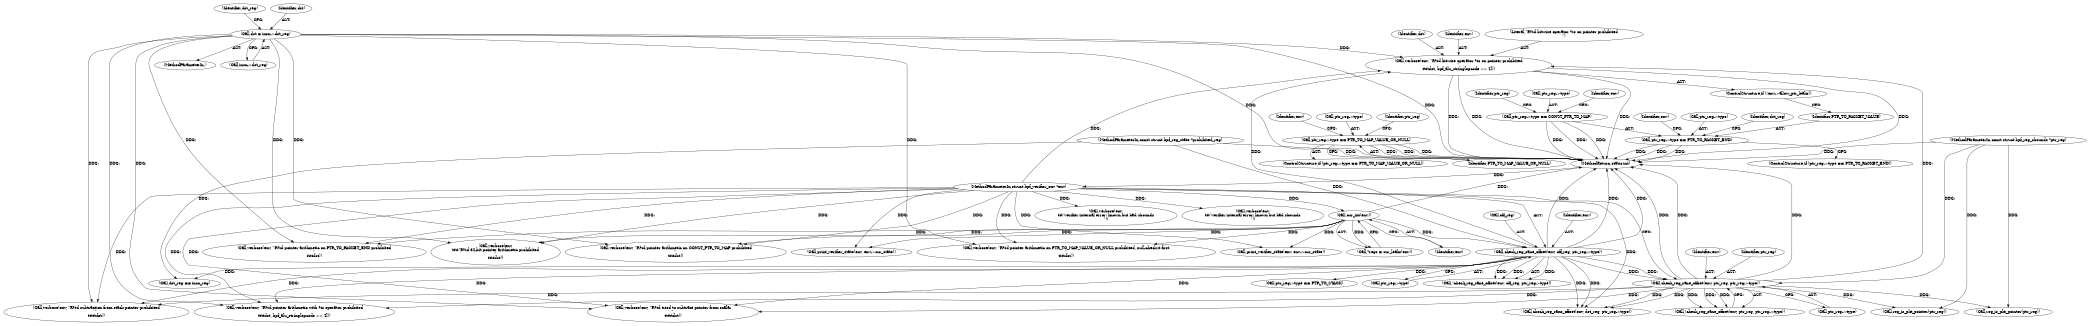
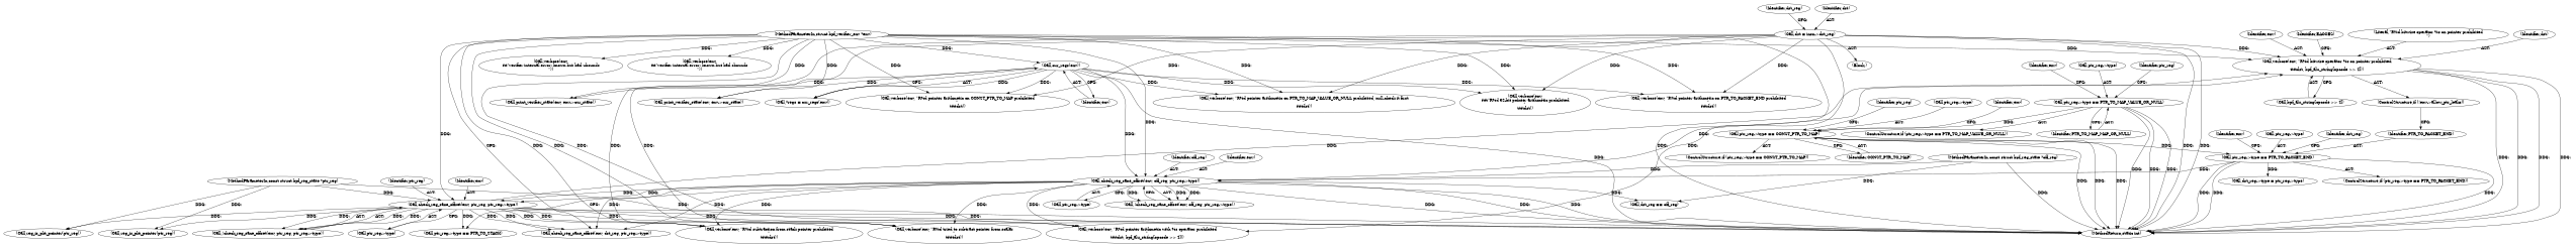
  digraph {
    n1 [label="(Call,verbose(env, \"R%d bitwise operator %s on pointer prohibited\n\",\n\t\t\t\tdst, bpf_alu_string[opcode >> 4]))"]
+   n2 [label="(Call,bpf_alu_string[opcode >> 4])"]
    n3 [label="(MethodReturn,static int)"]
    n4 [label="(ControlStructure,if (!env->allow_ptr_leaks))"]
-   n5 [label="(Identifier,PTR_TO_PACKET_VALUE)"]
+   n5 [label="(Identifier,PTR_TO_PACKET_END)"]
    n6 [label="(Call,check_reg_sane_offset(env, ptr_reg, ptr_reg->type))"]
    n7 [label="(Call,!check_reg_sane_offset(env, ptr_reg, ptr_reg->type))"]
    n8 [label="(Call,verbose(env, \"R%d pointer arithmetic with %s operator prohibited\n\",\n\t\t\t\tdst, bpf_alu_string[opcode >> 4]))"]
    n9 [label="(Call,check_reg_sane_offset(env, dst_reg, ptr_reg->type))"]
    n10 [label="(Call,reg_is_pkt_pointer(ptr_reg))"]
    n11 [label="(Call,verbose(env, \"R%d subtraction from stack pointer prohibited\n\",\n\t\t\t\t\tdst))"]
    n12 [label="(Call,ptr_reg->type == PTR_TO_STACK)"]
    n13 [label="(Call,reg_is_pkt_pointer(ptr_reg))"]
    n14 [label="(Call,verbose(env, \"R%d tried to subtract pointer from scalar\n\",\n\t\t\t\t\tdst))"]
    n15 [label="(Call,ptr_reg->type)"]
    n16 [label="(Call,check_reg_sane_offset(env, off_reg, ptr_reg->type))"]
-   n17 [label="(Call,dst_reg == insn_reg)"]
+   n17 [label="(Call,dst_reg == off_reg)"]
    n18 [label="(Call,ptr_reg->type)"]
    n19 [label="(Call,!check_reg_sane_offset(env, off_reg, ptr_reg->type))"]
-   n20 [label="(Call,cur_int(env))"]
+   n20 [label="(Call,cur_regs(env))"]
    n21 [label="(Identifier,env)"]
    n22 [label="(Call,verbose(env,\n\t\t\t\t\"R%d 32-bit pointer arithmetic prohibited\n\",\n\t\t\t\tdst))"]
    n23 [label="(Call,verbose(env, \"R%d pointer arithmetic on CONST_PTR_TO_MAP prohibited\n\",\n\t\t\t\tdst))"]
    n24 [label="(Call,print_verifier_state(env, env->cur_state))"]
    n25 [label="(Call,print_verifier_state(env, env->cur_state))"]
    n26 [label="(Call,verbose(env, \"R%d pointer arithmetic on PTR_TO_MAP_VALUE_OR_NULL prohibited, null-check it first\n\",\n\t\t\t\tdst))"]
    n27 [label="(Call,verbose(env, \"R%d pointer arithmetic on PTR_TO_PACKET_END prohibited\n\",\n\t\t\t\tdst))"]
-   n28 [label="(Call,*regs = cur_leaks(env))"]
+   n28 [label="(Call,*regs = cur_regs(env))"]
    n29 [label="(MethodParameterIn,struct bpf_verifier_env *env)"]
    n30 [label="(Call,verbose(env,\n\t\t\t\"verifier internal error: known but bad ubounds\n\"))"]
    n31 [label="(Call,verbose(env,\n\t\t\t\"verifier internal error: known but bad sbounds\n\"))"]
-   n32 [label="(MethodParameterIn,const struct bpf_reg_state *prohibited_reg)"]
+   n32 [label="(MethodParameterIn,const struct bpf_reg_state *off_reg)"]
    n33 [label="(Call,ptr_reg->type == PTR_TO_PACKET_END)"]
+   n34 [label="(Call,dst_reg->type = ptr_reg->type)"]
    n35 [label="(ControlStructure,if (ptr_reg->type == PTR_TO_PACKET_END))"]
    n36 [label="(Call,ptr_reg->type == CONST_PTR_TO_MAP)"]
+   n37 [label="(Identifier,CONST_PTR_TO_MAP)"]
+   n38 [label="(ControlStructure,if (ptr_reg->type == CONST_PTR_TO_MAP))"]
    n39 [label="(Call,ptr_reg->type == PTR_TO_MAP_VALUE_OR_NULL)"]
-   n40 [label="(Identifier,PTR_TO_MAP_VALUE_OR_NULL)"]
+   n40 [label="(Identifier,PTR_TO_MAP_MAP_OR_NULL)"]
    n41 [label="(ControlStructure,if (ptr_reg->type == PTR_TO_MAP_VALUE_OR_NULL))"]
-   n42 [label="(MethodParameterIn,const struct bpf_reg_sbounds *ptr_reg)"]
+   n42 [label="(MethodParameterIn,const struct bpf_reg_state *ptr_reg)"]
    n43 [label="(Call,dst = insn->dst_reg)"]
-   n44 [label="(MethodParameterIn,)"]
-   n45 [label="(Call,insn->dst_reg)"]
+   n44 [label="(Block,)"]
    n46 [label="(Identifier,env)"]
    n47 [label="(Identifier,env)"]
    n48 [label="(Literal,\"R%d bitwise operator %s on pointer prohibited\n\")"]
    n49 [label="(Identifier,dst)"]
    n50 [label="(Identifier,dst_reg)"]
    n51 [label="(Identifier,dst)"]
    n52 [label="(Identifier,env)"]
    n53 [label="(Call,ptr_reg->type)"]
    n54 [label="(Identifier,ptr_reg)"]
    n55 [label="(Identifier,env)"]
    n56 [label="(Call,ptr_reg->type)"]
    n57 [label="(Identifier,env)"]
    n58 [label="(Identifier,ptr_reg)"]
-   n59 [label="(Call,off_reg)"]
+   n59 [label="(Identifier,off_reg)"]
    n60 [label="(Identifier,dst_reg)"]
    n61 [label="(Identifier,ptr_reg)"]
    n62 [label="(Identifier,env)"]
+   n63 [label="(Identifier,EACCES)"]
    n64 [label="(Call,ptr_reg->type)"]
+   n1 -> n2 [label="CFG: "]
    n1 -> n3 [label="DDG: "]
    n1 -> n3 [label="DDG: "]
    n1 -> n3 [label="DDG: "]
    n1 -> n3 [label="DDG: "]
    n1 -> n4 [label="AST: "]
+   n2 -> n1 [label="AST: "]
    n4 -> n5 [label="CFG: "]
    n5 -> n33 [label="AST: "]
    n6 -> n1 [label="DDG: "]
    n6 -> n3 [label="DDG: "]
    n6 -> n3 [label="DDG: "]
    n6 -> n3 [label="DDG: "]
    n6 -> n7 [label="AST: "]
    n6 -> n7 [label="DDG: "]
    n6 -> n7 [label="DDG: "]
    n6 -> n7 [label="DDG: "]
    n6 -> n8 [label="DDG: "]
    n6 -> n9 [label="DDG: "]
    n6 -> n9 [label="DDG: "]
    n6 -> n10 [label="DDG: "]
    n6 -> n11 [label="DDG: "]
+   n6 -> n12 [label="DDG: "]
    n6 -> n13 [label="DDG: "]
    n6 -> n14 [label="DDG: "]
    n6 -> n15 [label="CFG: "]
-   n7 -> n6 [label="CFG: "]
+   n7 -> n6 [label="AST: "]
    n15 -> n6 [label="AST: "]
    n16 -> n1 [label="DDG: "]
    n16 -> n3 [label="DDG: "]
    n16 -> n3 [label="DDG: "]
    n16 -> n3 [label="DDG: "]
    n16 -> n6 [label="DDG: "]
    n16 -> n6 [label="DDG: "]
    n16 -> n8 [label="DDG: "]
    n16 -> n9 [label="DDG: "]
    n16 -> n9 [label="DDG: "]
    n16 -> n11 [label="DDG: "]
-   n16 -> n12 [label="DDG: "]
+   n16 -> n12 [label="CFG: "]
    n16 -> n14 [label="DDG: "]
    n16 -> n17 [label="DDG: "]
    n16 -> n18 [label="CFG: "]
    n16 -> n19 [label="AST: "]
    n16 -> n19 [label="DDG: "]
    n16 -> n19 [label="DDG: "]
    n16 -> n19 [label="DDG: "]
    n18 -> n16 [label="AST: "]
+   n19 -> n16 [label="CFG: "]
    n20 -> n3 [label="DDG: "]
    n20 -> n16 [label="DDG: "]
    n20 -> n21 [label="CFG: "]
    n20 -> n22 [label="DDG: "]
    n20 -> n23 [label="DDG: "]
    n20 -> n24 [label="DDG: "]
    n20 -> n25 [label="DDG: "]
    n20 -> n26 [label="DDG: "]
    n20 -> n27 [label="DDG: "]
    n20 -> n28 [label="AST: "]
    n20 -> n28 [label="DDG: "]
    n21 -> n20 [label="AST: "]
    n28 -> n20 [label="CFG: "]
    n29 -> n1 [label="DDG: "]
-   n3 -> n29 [label="DDG: "]
-   n29 -> n6 [label="CFG: "]
+   n29 -> n3 [label="DDG: "]
+   n29 -> n6 [label="DDG: "]
    n29 -> n8 [label="DDG: "]
-   n29 -> n9 [label="DDG: "]
+   n29 -> n9 [label="CFG: "]
    n29 -> n11 [label="DDG: "]
    n29 -> n14 [label="DDG: "]
-   n29 -> n16 [label="AST: "]
+   n29 -> n16 [label="DDG: "]
    n29 -> n20 [label="DDG: "]
    n29 -> n22 [label="DDG: "]
    n29 -> n23 [label="DDG: "]
    n29 -> n24 [label="DDG: "]
    n29 -> n25 [label="DDG: "]
    n29 -> n26 [label="DDG: "]
    n29 -> n27 [label="DDG: "]
    n29 -> n30 [label="DDG: "]
    n29 -> n31 [label="DDG: "]
    n32 -> n3 [label="DDG: "]
    n32 -> n16 [label="DDG: "]
    n32 -> n17 [label="DDG: "]
    n33 -> n3 [label="DDG: "]
    n33 -> n3 [label="DDG: "]
    n33 -> n3 [label="DDG: "]
-   n33 -> n35 [label="CFG: "]
+   n33 -> n16 [label="DDG: "]
+   n33 -> n34 [label="DDG: "]
+   n33 -> n35 [label="AST: "]
    n36 -> n3 [label="DDG: "]
    n36 -> n3 [label="DDG: "]
    n36 -> n3 [label="DDG: "]
-   n36 -> n33 [label="AST: "]
+   n36 -> n33 [label="DDG: "]
+   n36 -> n37 [label="CFG: "]
+   n36 -> n38 [label="AST: "]
+   n37 -> n36 [label="AST: "]
    n39 -> n3 [label="DDG: "]
    n39 -> n3 [label="DDG: "]
    n39 -> n3 [label="DDG: "]
+   n39 -> n36 [label="DDG: "]
    n39 -> n40 [label="CFG: "]
    n39 -> n41 [label="AST: "]
    n40 -> n39 [label="AST: "]
    n42 -> n3 [label="DDG: "]
    n42 -> n6 [label="DDG: "]
    n42 -> n10 [label="DDG: "]
    n42 -> n13 [label="DDG: "]
    n43 -> n1 [label="DDG: "]
    n43 -> n3 [label="DDG: "]
    n43 -> n3 [label="DDG: "]
    n43 -> n8 [label="DDG: "]
    n43 -> n11 [label="DDG: "]
    n43 -> n14 [label="DDG: "]
    n43 -> n22 [label="DDG: "]
    n43 -> n23 [label="DDG: "]
    n43 -> n26 [label="DDG: "]
    n43 -> n27 [label="DDG: "]
    n43 -> n44 [label="AST: "]
-   n43 -> n45 [label="CFG: "]
-   n45 -> n43 [label="AST: "]
    n46 -> n33 [label="CFG: "]
    n47 -> n36 [label="CFG: "]
    n48 -> n1 [label="AST: "]
    n49 -> n1 [label="AST: "]
    n50 -> n43 [label="CFG: "]
    n51 -> n43 [label="AST: "]
    n52 -> n6 [label="AST: "]
    n53 -> n33 [label="AST: "]
    n54 -> n39 [label="CFG: "]
    n55 -> n39 [label="CFG: "]
    n56 -> n39 [label="AST: "]
    n57 -> n16 [label="AST: "]
    n58 -> n6 [label="AST: "]
    n59 -> n16 [label="AST: "]
    n60 -> n33 [label="CFG: "]
    n61 -> n36 [label="CFG: "]
    n62 -> n1 [label="AST: "]
+   n63 -> n1 [label="CFG: "]
    n64 -> n36 [label="AST: "]
  }
